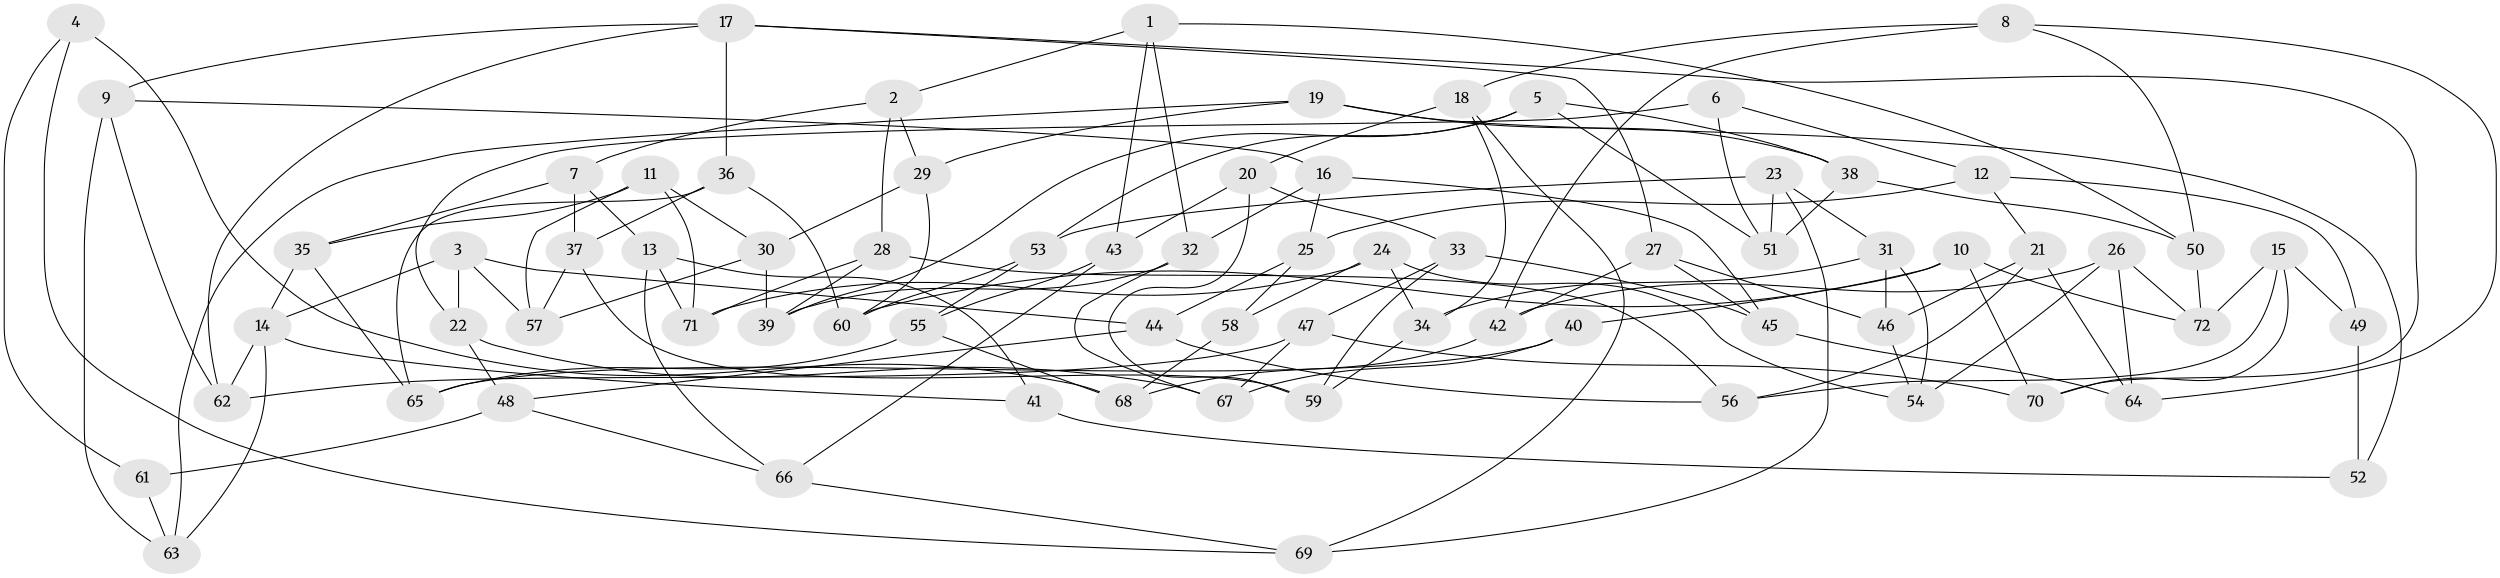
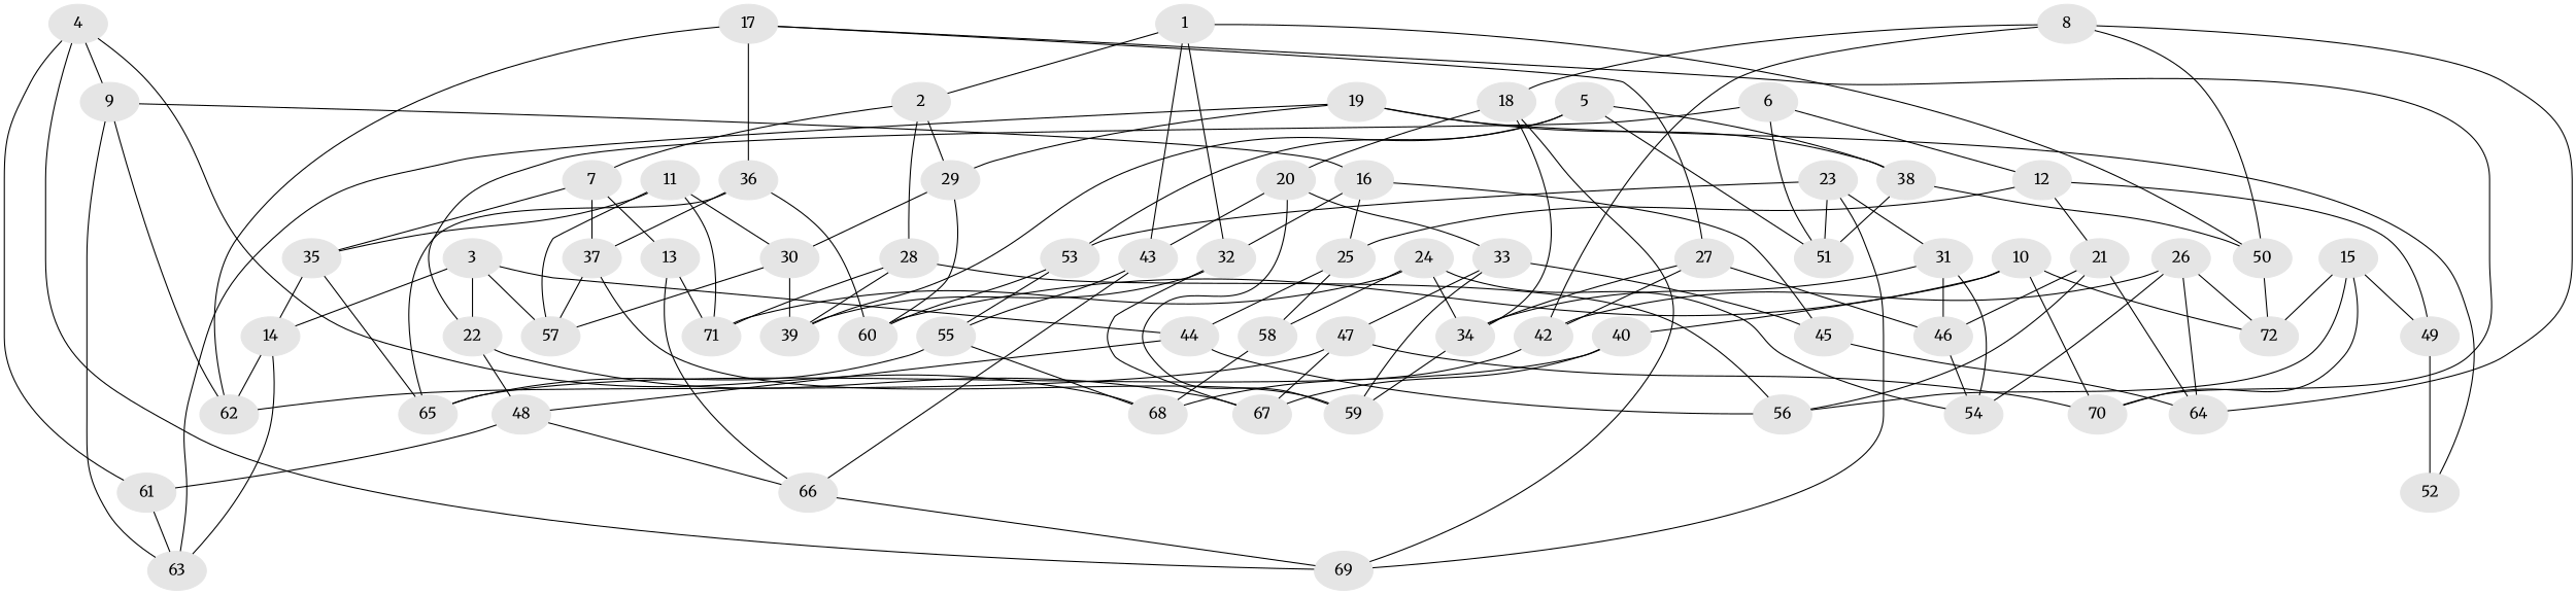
  graph {
    fontname=Merriweather
    node [color=gray90 fontname=Merriweather style=filled]
    edge [fontname=Merriweather]
    1
    2
    32
    43
    50
    7
    28
    29
    39
    67
    66
    55
    72
    13
    35
    37
    71
    56
    60
    30
    3
    14
    22
    44
    57
    62
    63
-   41
    48
    4
    9
    61
    68
    69
    16
    5
    38
    51
    53
    6
    12
    21
    25
    49
    65
    59
    8
    18
    42
    64
    20
    34
    45
    10
    40
    70
    11
    46
    58
    52
    15
    17
    27
    36
    33
    19
    47
    54
    23
    31
    24
    26
    1 -- 2
    1 -- 32
    1 -- 43
    1 -- 50
    2 -- 7
    2 -- 28
    2 -- 29
    32 -- 39
    32 -- 67
    43 -- 66
    43 -- 55
    50 -- 72
    7 -- 13
    7 -- 35
    7 -- 37
    28 -- 39
    28 -- 71
    28 -- 56
    29 -- 60
    29 -- 30
    66 -- 69
    55 -- 68
    55 -- 65
    13 -- 66
    13 -- 71
-   13 -- 41
    35 -- 14
    35 -- 65
    37 -- 57
    37 -- 59
    30 -- 39
    30 -- 57
    3 -- 14
    3 -- 22
    3 -- 44
    3 -- 57
    14 -- 62
    14 -- 63
-   14 -- 41
    22 -- 67
    22 -- 48
    44 -- 56
    44 -- 48
-   41 -- 52
    48 -- 66
    48 -- 61
-   17 -- 9
+   4 -- 9
    4 -- 61
    4 -- 68
    4 -- 69
    9 -- 62
    9 -- 63
    9 -- 16
    61 -- 63
    16 -- 32
    16 -- 25
    16 -- 45
    5 -- 39
    5 -- 38
    5 -- 51
    5 -- 53
    38 -- 50
    38 -- 51
    53 -- 55
    53 -- 60
    6 -- 22
    6 -- 51
    6 -- 12
    12 -- 21
    12 -- 25
    12 -- 49
    21 -- 56
    21 -- 64
    21 -- 46
    25 -- 44
    25 -- 58
    49 -- 52
    8 -- 50
    8 -- 18
    8 -- 42
    8 -- 64
    18 -- 69
    18 -- 20
    18 -- 34
    42 -- 68
    20 -- 43
    20 -- 59
    20 -- 33
    34 -- 59
    45 -- 64
    10 -- 72
    10 -- 60
    10 -- 40
    10 -- 70
    40 -- 67
    40 -- 65
    11 -- 35
    11 -- 71
    11 -- 30
    11 -- 57
    46 -- 54
    58 -- 68
    15 -- 72
    15 -- 56
    15 -- 49
    15 -- 70
    17 -- 62
    17 -- 70
    17 -- 27
    17 -- 36
    27 -- 42
-   27 -- 45
+   27 -- 34
    27 -- 46
    36 -- 37
    36 -- 60
    36 -- 65
    33 -- 59
    33 -- 45
    33 -- 47
    19 -- 29
    19 -- 63
    19 -- 38
    19 -- 52
    47 -- 67
    47 -- 62
    47 -- 70
    23 -- 69
    23 -- 51
    23 -- 53
    23 -- 31
    31 -- 34
    31 -- 46
    31 -- 54
    24 -- 71
    24 -- 34
    24 -- 58
    24 -- 54
    26 -- 72
    26 -- 42
    26 -- 64
    26 -- 54
  }
